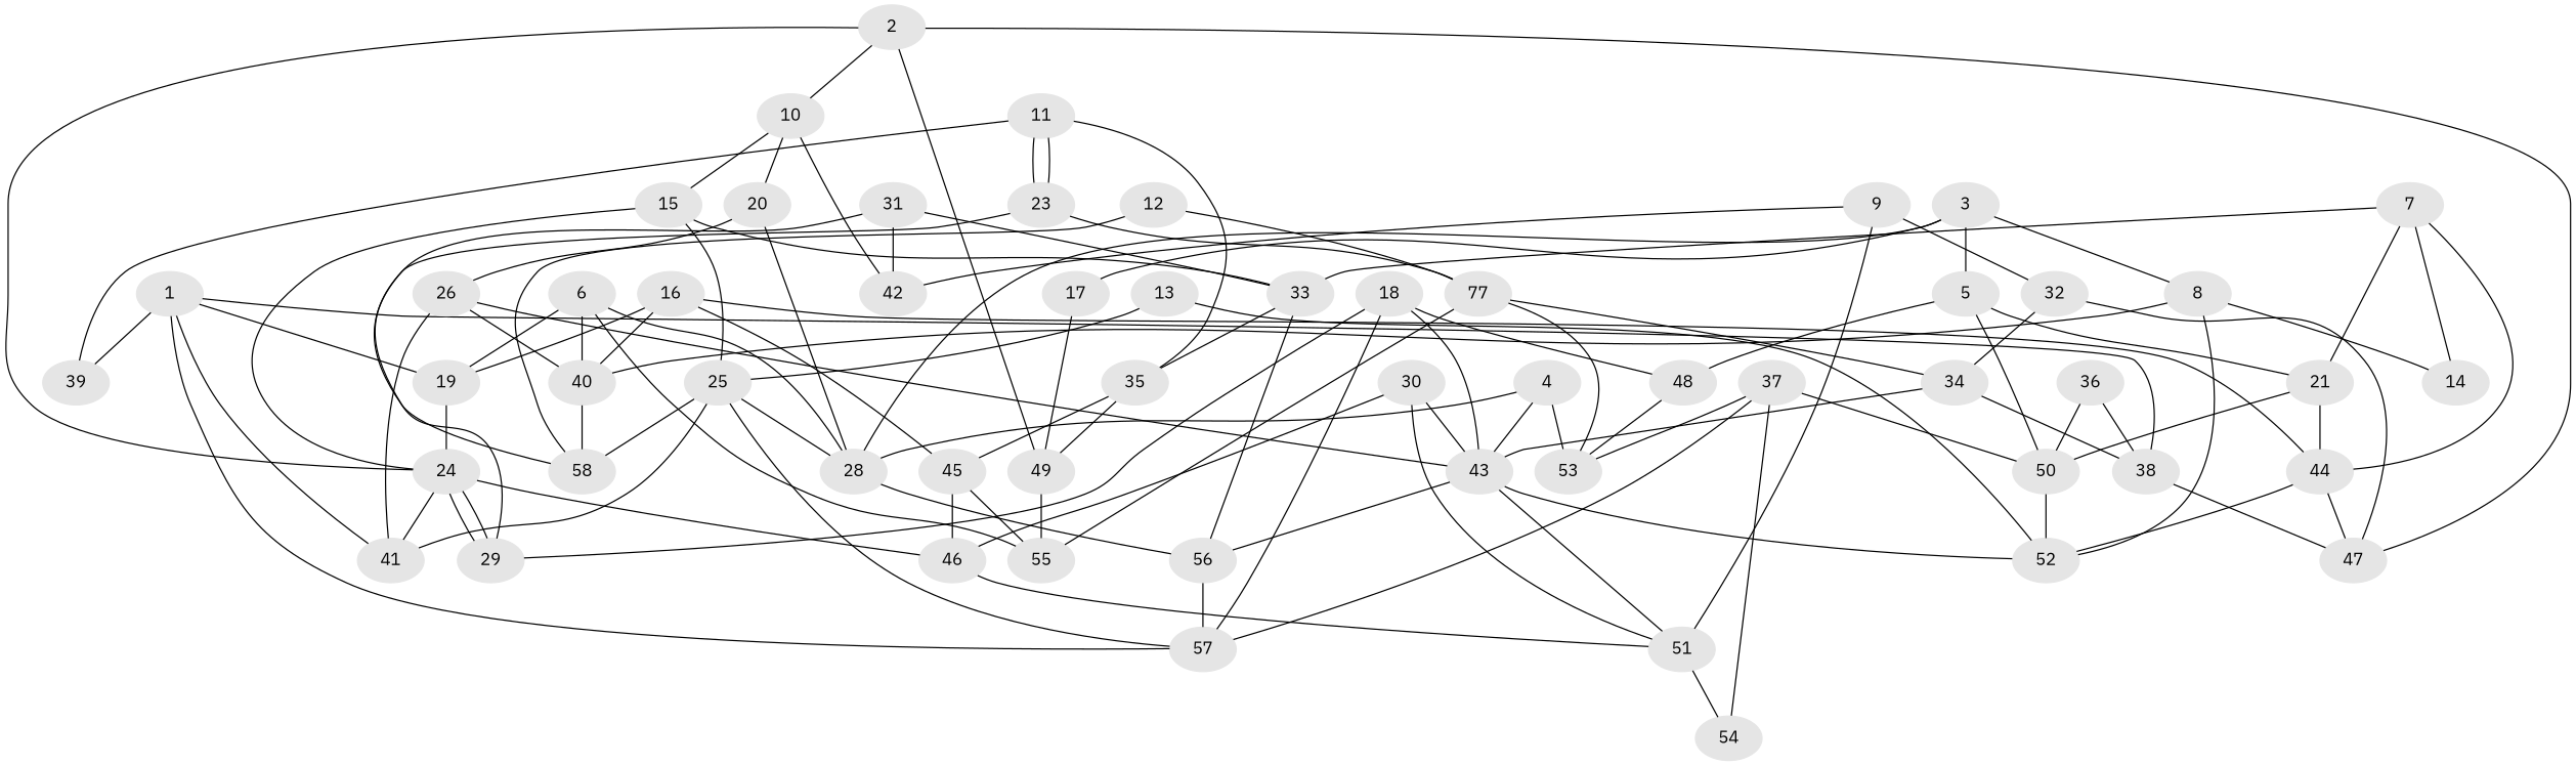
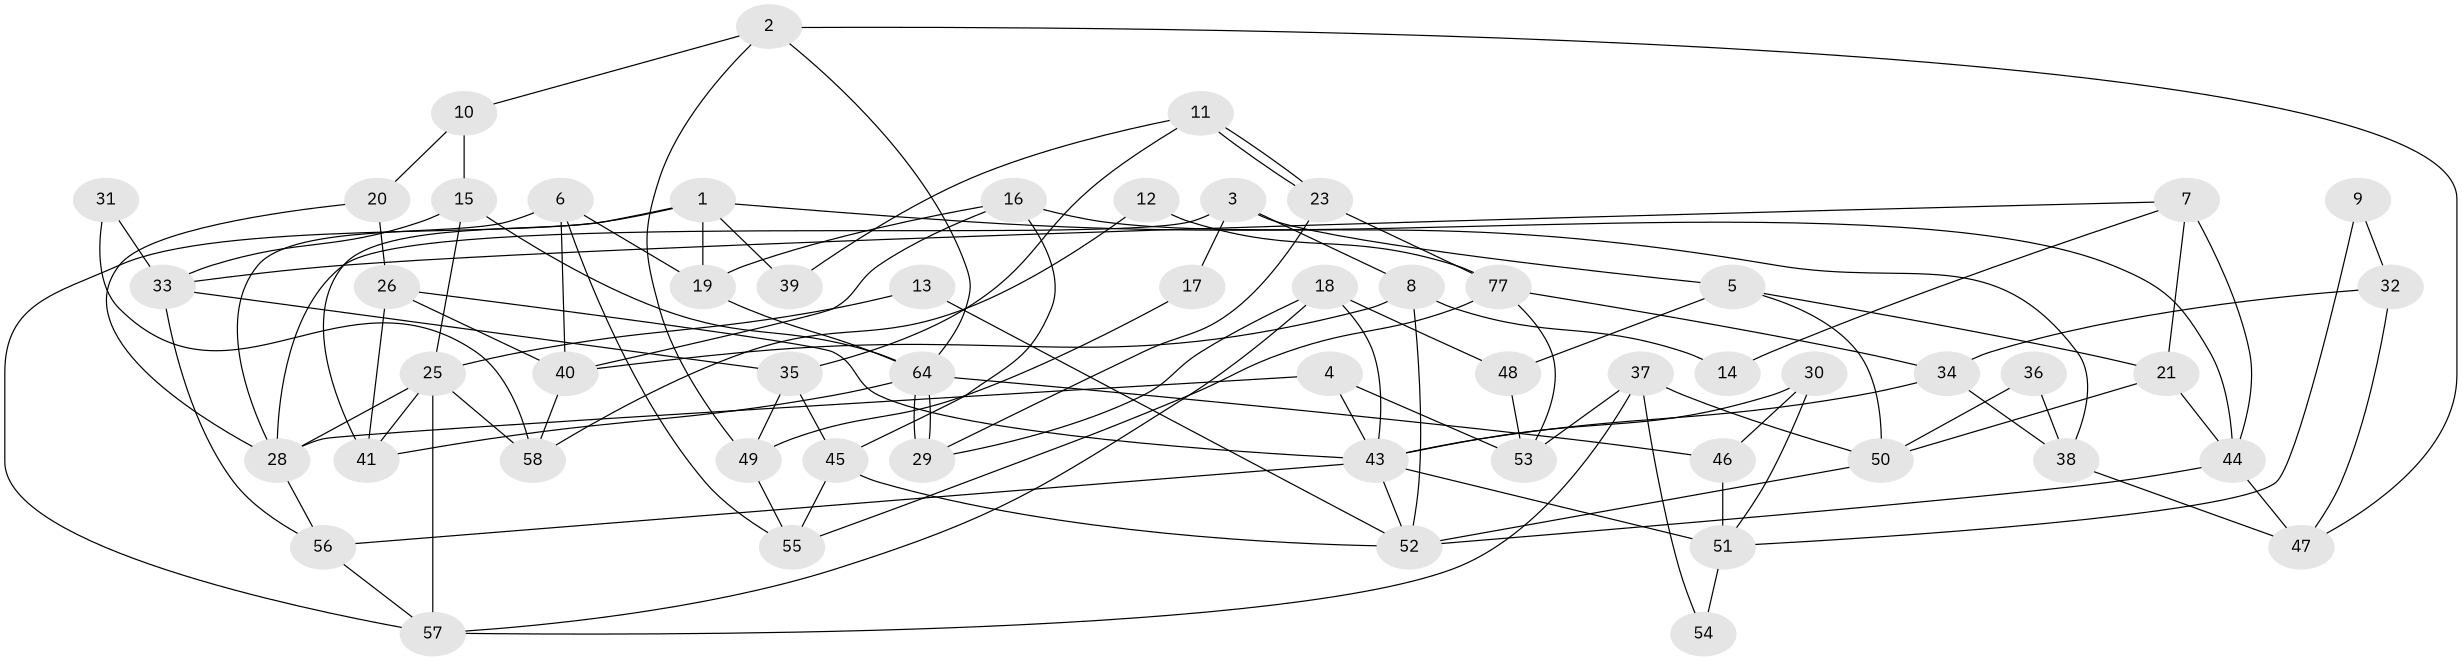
  graph {
    fontname="IBM Plex Sans"
    node [color=gray90 fontname="IBM Plex Sans" style=filled]
    edge [fontname="IBM Plex Sans"]
    1
    19
    38
    39
    41
    57
-   24
+   24 [label=64]
    47
    2
    10
    49
-   42
    15
    20
    29
    46
    55
    3
    5
    8
    17
    28
    21
    48
    50
    40
    14
    52
    56
    4
    43
    53
    25
    58
    51
    44
    6
    7
    33
    35
    9
    32
    34
    54
    26
    11
    23
    n48 [label=77]
    45
    12
    13
    16
    18
    30
    31
    36
    37
    1 -- 19
    1 -- 38
    1 -- 39
    1 -- 41
    1 -- 57
    19 -- 24
    38 -- 47
    24 -- 41
    24 -- 29
    24 -- 29
    24 -- 46
    2 -- 24
    2 -- 47
    2 -- 10
    2 -- 49
-   10 -- 42
    10 -- 15
    10 -- 20
    49 -- 55
    15 -- 24
    15 -- 25
    15 -- 33
    20 -- 28
    20 -- 26
    46 -- 51
    3 -- 5
    3 -- 8
    3 -- 17
    3 -- 28
    5 -- 21
    5 -- 48
    5 -- 50
    8 -- 40
    8 -- 14
    8 -- 52
    17 -- 49
    28 -- 56
    21 -- 50
    21 -- 44
    48 -- 53
    50 -- 52
    40 -- 58
    56 -- 57
    4 -- 28
    4 -- 43
    4 -- 53
    43 -- 52
    43 -- 56
    43 -- 51
    25 -- 41
    25 -- 57
    25 -- 28
    25 -- 58
    51 -- 54
    44 -- 47
    44 -- 52
    6 -- 19
    6 -- 55
    6 -- 28
    6 -- 40
    7 -- 21
    7 -- 14
    7 -- 44
    7 -- 33
    33 -- 56
    33 -- 35
    35 -- 49
    35 -- 45
-   9 -- 42
    9 -- 51
    9 -- 32
    32 -- 47
    32 -- 34
    34 -- 38
    34 -- 43
    26 -- 41
    26 -- 40
    26 -- 43
    11 -- 39
    11 -- 35
    11 -- 23
    11 -- 23
    23 -- 29
    23 -- n48
    n48 -- 55
    n48 -- 53
    n48 -- 34
    45 -- 55
-   45 -- 46
+   45 -- 52
    12 -- 58
    12 -- n48
    13 -- 52
    13 -- 25
    16 -- 19
    16 -- 40
    16 -- 44
    16 -- 45
    18 -- 57
    18 -- 29
    18 -- 48
    18 -- 43
    30 -- 46
    30 -- 43
    30 -- 51
-   31 -- 42
    31 -- 58
    31 -- 33
    36 -- 38
    36 -- 50
    37 -- 57
    37 -- 50
    37 -- 53
    37 -- 54
  }
